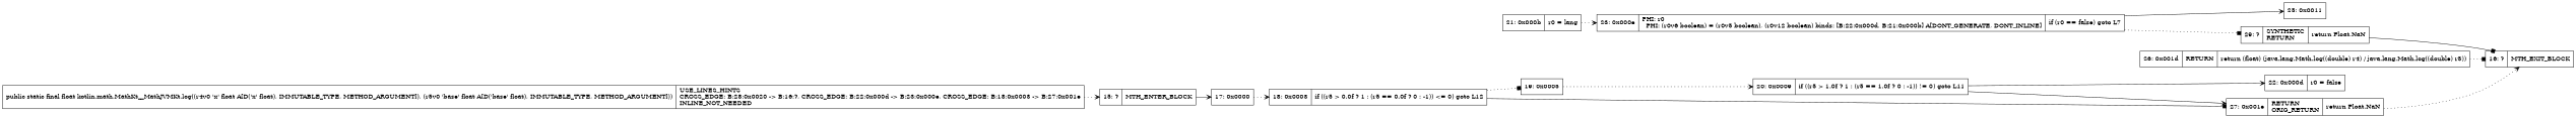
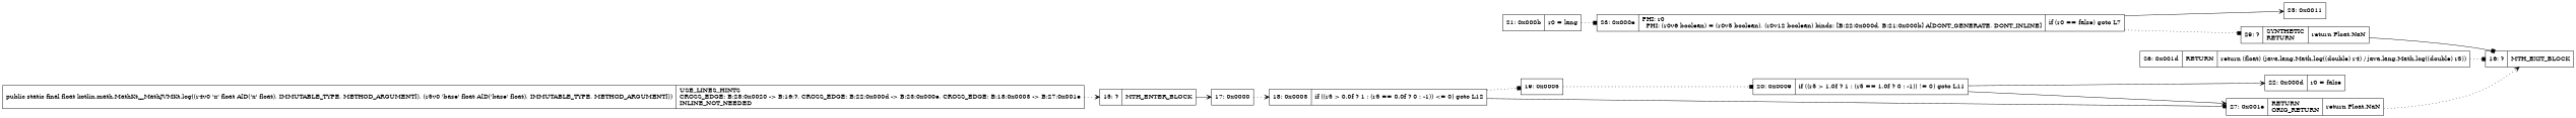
  digraph {
    rankdir=LR
    node [shape=record]
    edge [arrowhead=vee style=dotted]
    n1 [label="{15\:\ ?|MTH_ENTER_BLOCK\l}"]
    n2 [label="{17\:\ 0x0000}"]
    n3 [label="{18\:\ 0x0003|if ((r5 \> 0.0f ? 1 : (r5 == 0.0f ? 0 : \-1)) \<= 0) goto L12\l}"]
    n4 [label="{19\:\ 0x0005}"]
    n5 [label="{27\:\ 0x001e|RETURN\lORIG_RETURN\l|return Float.NaN\l}"]
    n6 [label="{20\:\ 0x0009|if ((r5 \> 1.0f ? 1 : (r5 == 1.0f ? 0 : \-1)) != 0) goto L11\l}"]
    n7 [label="{16\:\ ?|MTH_EXIT_BLOCK\l}"]
    n8 [label="{22\:\ 0x000d|r0 = false\l}"]
    n9 [label="{21\:\ 0x000b|r0 = lang\l}"]
    n10 [label="{23\:\ 0x000e|PHI: r0 \l  PHI: (r0v6 boolean) = (r0v5 boolean), (r0v12 boolean) binds: [B:22:0x000d, B:21:0x000b] A[DONT_GENERATE, DONT_INLINE]\l|if (r0 == false) goto L7\l}"]
    n11 [label="{25\:\ 0x0011}"]
    n12 [label="{29\:\ ?|SYNTHETIC\lRETURN\l|return Float.NaN\l}"]
    n13 [label="{26\:\ 0x001d|RETURN\l|return (float) (java.lang.Math.log((double) r4) \/ java.lang.Math.log((double) r5))\l}"]
    n14 [label="{public static final float kotlin.math.MathKt__MathJVMKt.log((r4v0 'x' float A[D('x' float), IMMUTABLE_TYPE, METHOD_ARGUMENT]), (r5v0 'base' float A[D('base' float), IMMUTABLE_TYPE, METHOD_ARGUMENT]))  | USE_LINES_HINTS\lCROSS_EDGE: B:28:0x0020 \-\> B:16:?, CROSS_EDGE: B:22:0x000d \-\> B:23:0x000e, CROSS_EDGE: B:18:0x0003 \-\> B:27:0x001e\lINLINE_NOT_NEEDED\l}"]
    n1 -> n2 [style=solid]
    n2 -> n3
    n3 -> n4 [arrowhead=box]
    n3 -> n5 [arrowhead=box style=solid]
-   n4 -> n6
+   n4 -> n6 [arrowhead=box]
    n5 -> n7
    n6 -> n5 [style=solid]
    n6 -> n8 [style=solid]
-   n9 -> n10
+   n9 -> n10 [arrowhead=box]
    n10 -> n11 [style=solid]
    n10 -> n12 [arrowhead=box]
    n12 -> n7 [arrowhead=box style=solid]
    n13 -> n7 [arrowhead=box]
    n14 -> n1
  }
